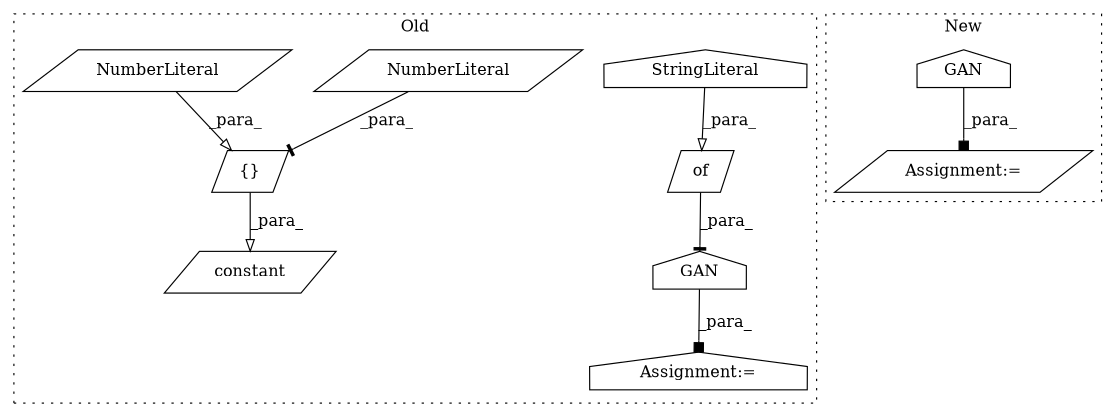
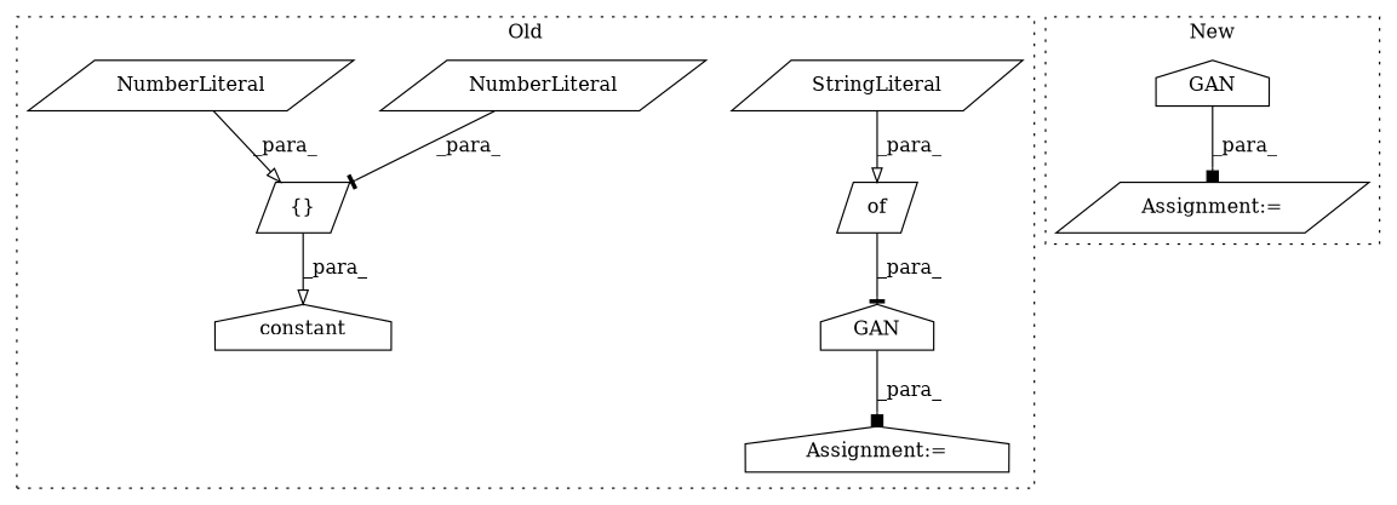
  digraph {
    node [a=32 l=1 shape=parallelogram]
    edge [arrowhead=onormal]
    n1 [l="4,1" label=GAN s="1494,1586" shape=house]
    n2 [a=7 label="Assignment:=" s=1484 shape=house]
    n3 [l="3,1" label=of s="1518,1585"]
-   n4 [a=45 l=3 label=StringLiteral s=1521 shape=house]
+   n4 [a=45 l=3 label=StringLiteral s=1521]
    n5 [a=4 l="1,1" label="{}" s="1556,1564"]
    n6 [a=34 label=NumberLiteral s=1557]
    n7 [a=34 label=NumberLiteral s=1563]
-   n8 [l="9,1" label=constant s="1536,1584"]
+   n8 [l="9,1" label=constant s="1536,1584" shape=house]
    n9 [l="4,1" label=GAN s="1587,1618" shape=house]
    n10 [a=7 label="Assignment:=" s=1577]
    subgraph cluster_1 {
      label=Old
      style=dotted
      n1
      n2
      n3
      n4
      n5
      n6
      n7
      n8
    }
    subgraph cluster_2 {
      label=New
      style=dotted
      n9
      n10
    }
    n1 -> n2 [arrowhead=box label=_para_]
    n3 -> n1 [arrowhead=tee label=_para_]
    n4 -> n3 [label=_para_]
    n5 -> n8 [label=_para_]
    n6 -> n5 [arrowhead=tee label=_para_]
    n7 -> n5 [label=_para_]
    n9 -> n10 [arrowhead=box label=_para_]
  }
